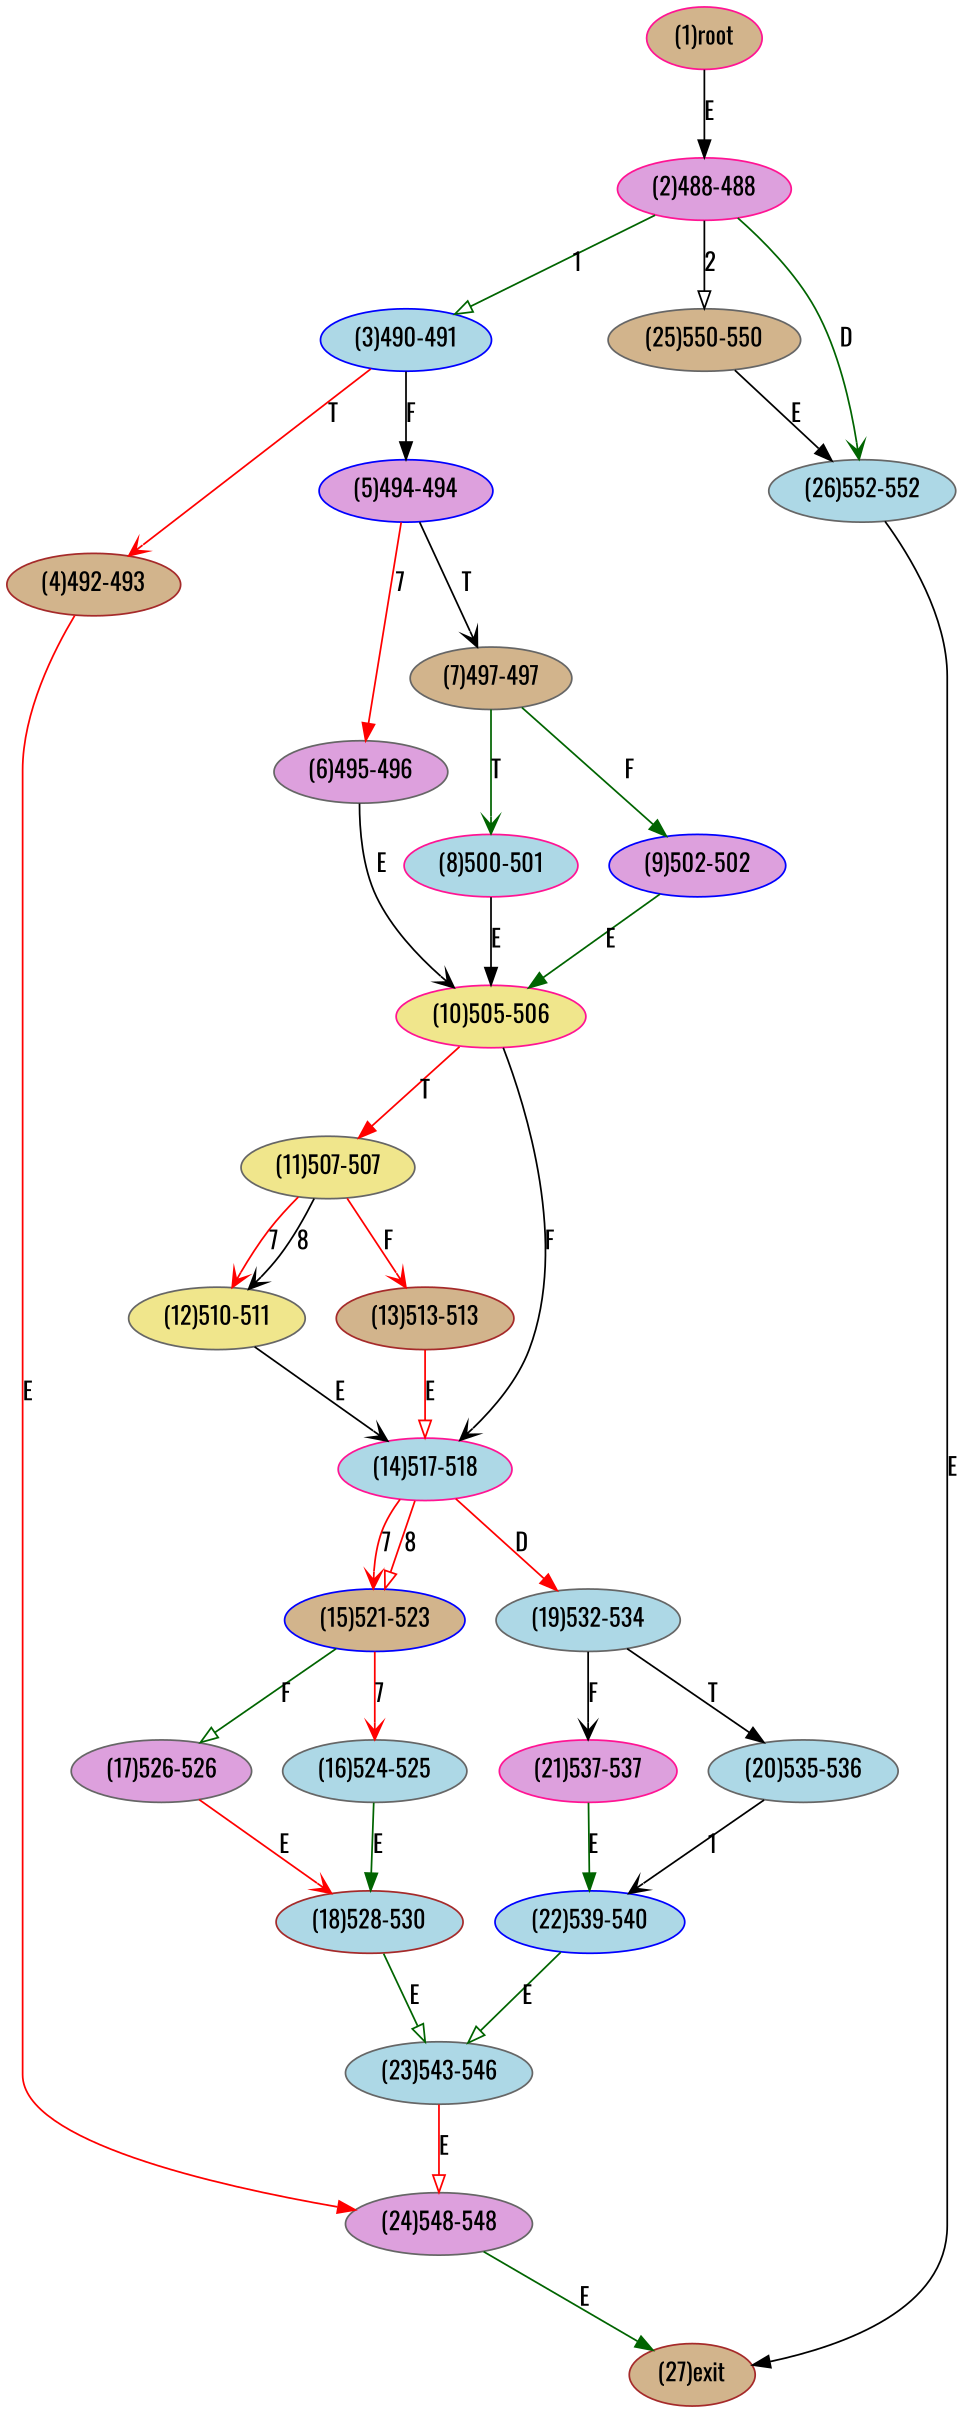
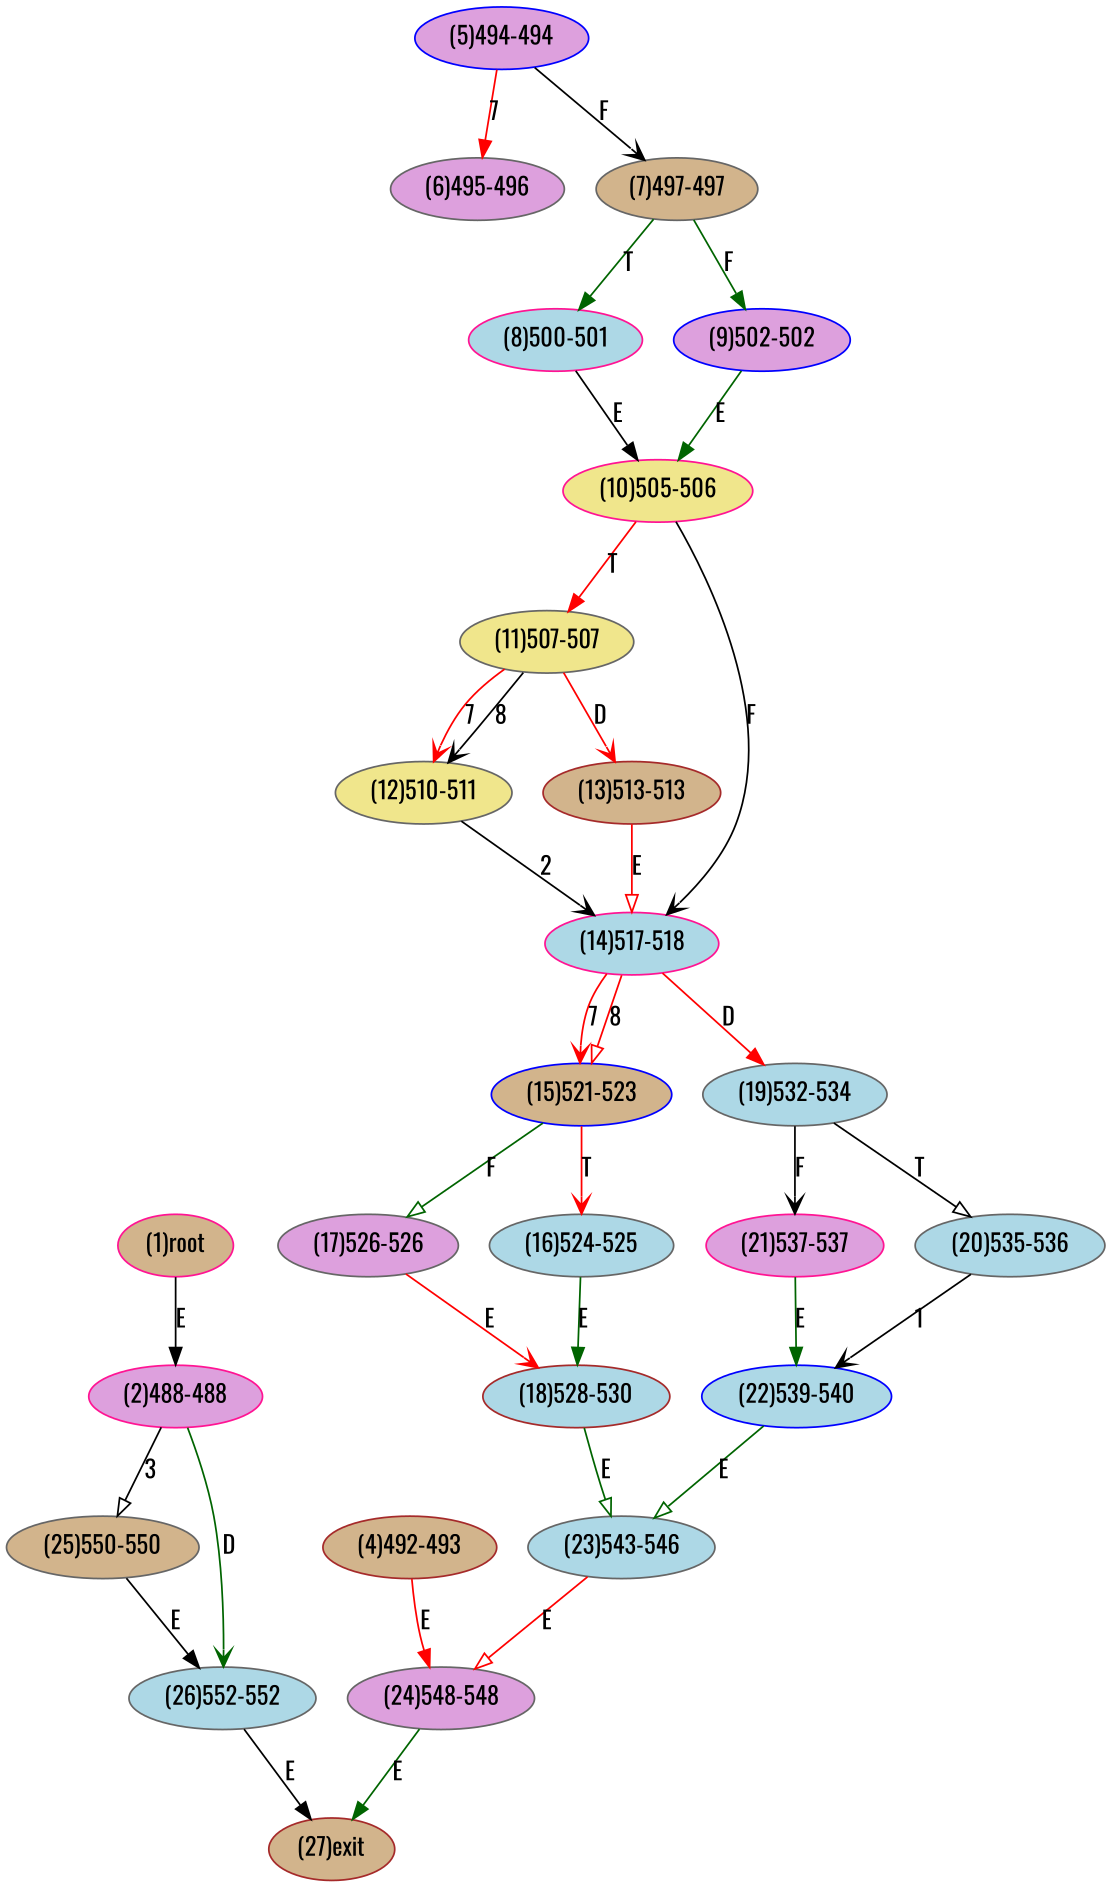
  digraph {
    fontname=Oswald
    node [color=gray40 fillcolor=lightblue fontname=Oswald style=filled]
    edge [arrowhead=normal color=black fontname=Oswald]
    n1 [color=deeppink fillcolor=tan label="(1)root"]
    n2 [color=deeppink fillcolor=plum label="(2)488-488"]
-   n3 [color=blue label="(3)490-491"]
    n4 [fillcolor=tan label="(25)550-550"]
    n5 [label="(26)552-552"]
    n6 [color=brown fillcolor=tan label="(4)492-493"]
    n7 [color=blue fillcolor=plum label="(5)494-494"]
    n8 [color=brown fillcolor=tan label="(27)exit"]
    n9 [fillcolor=plum label="(24)548-548"]
    n10 [fillcolor=plum label="(6)495-496"]
    n11 [fillcolor=tan label="(7)497-497"]
    n12 [color=deeppink fillcolor=khaki label="(10)505-506"]
    n13 [color=deeppink label="(8)500-501"]
    n14 [color=blue fillcolor=plum label="(9)502-502"]
    n15 [fillcolor=khaki label="(11)507-507"]
    n16 [color=deeppink label="(14)517-518"]
    n17 [fillcolor=khaki label="(12)510-511"]
    n18 [color=brown fillcolor=tan label="(13)513-513"]
    n19 [color=blue fillcolor=tan label="(15)521-523"]
    n20 [label="(19)532-534"]
    n21 [fillcolor=plum label="(17)526-526"]
    n22 [label="(16)524-525"]
    n23 [color=deeppink fillcolor=plum label="(21)537-537"]
    n24 [label="(20)535-536"]
    n25 [color=brown label="(18)528-530"]
    n26 [label="(23)543-546"]
    n27 [color=blue label="(22)539-540"]
    n1 -> n2 [label=E]
-   n2 -> n3 [arrowhead=onormal color=darkgreen label=1]
-   n2 -> n4 [arrowhead=onormal label=2]
+   n2 -> n4 [arrowhead=onormal label=3]
    n2 -> n5 [arrowhead=vee color=darkgreen label=D]
-   n3 -> n6 [arrowhead=vee color=red label=T]
-   n3 -> n7 [label=F]
    n4 -> n5 [label=E]
    n5 -> n8 [label=E]
    n6 -> n9 [color=red label=E]
    n7 -> n10 [color=red label=7]
-   n7 -> n11 [arrowhead=vee label=T]
+   n7 -> n11 [arrowhead=vee label=F]
    n9 -> n8 [color=darkgreen label=E]
-   n10 -> n12 [arrowhead=vee label=E]
-   n11 -> n13 [arrowhead=vee color=darkgreen label=T]
+   n11 -> n13 [color=darkgreen label=T]
    n11 -> n14 [color=darkgreen label=F]
    n12 -> n15 [color=red label=T]
    n12 -> n16 [arrowhead=vee label=F]
    n13 -> n12 [label=E]
    n14 -> n12 [color=darkgreen label=E]
    n15 -> n17 [arrowhead=vee color=red label=7]
    n15 -> n17 [arrowhead=vee label=8]
-   n15 -> n18 [arrowhead=vee color=red label=F]
+   n15 -> n18 [arrowhead=vee color=red label=D]
    n16 -> n19 [arrowhead=vee color=red label=7]
    n16 -> n19 [arrowhead=onormal color=red label=8]
    n16 -> n20 [color=red label=D]
-   n17 -> n16 [arrowhead=vee label=E]
+   n17 -> n16 [arrowhead=vee label=2]
    n18 -> n16 [arrowhead=onormal color=red label=E]
    n19 -> n21 [arrowhead=onormal color=darkgreen label=F]
-   n19 -> n22 [arrowhead=vee color=red label=7]
+   n19 -> n22 [arrowhead=vee color=red label=T]
    n20 -> n23 [arrowhead=vee label=F]
-   n20 -> n24 [label=T]
+   n20 -> n24 [arrowhead=onormal label=T]
    n21 -> n25 [arrowhead=vee color=red label=E]
    n22 -> n25 [color=darkgreen label=E]
    n23 -> n27 [color=darkgreen label=E]
    n24 -> n27 [arrowhead=vee label=1]
    n25 -> n26 [arrowhead=onormal color=darkgreen label=E]
    n26 -> n9 [arrowhead=onormal color=red label=E]
    n27 -> n26 [arrowhead=onormal color=darkgreen label=E]
  }
